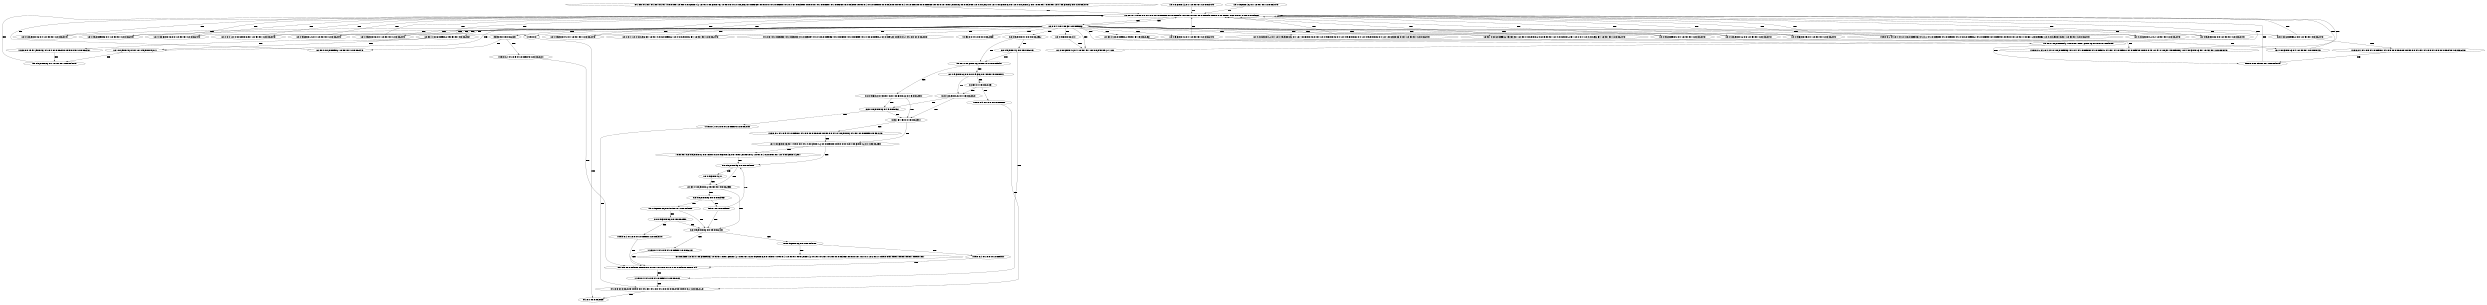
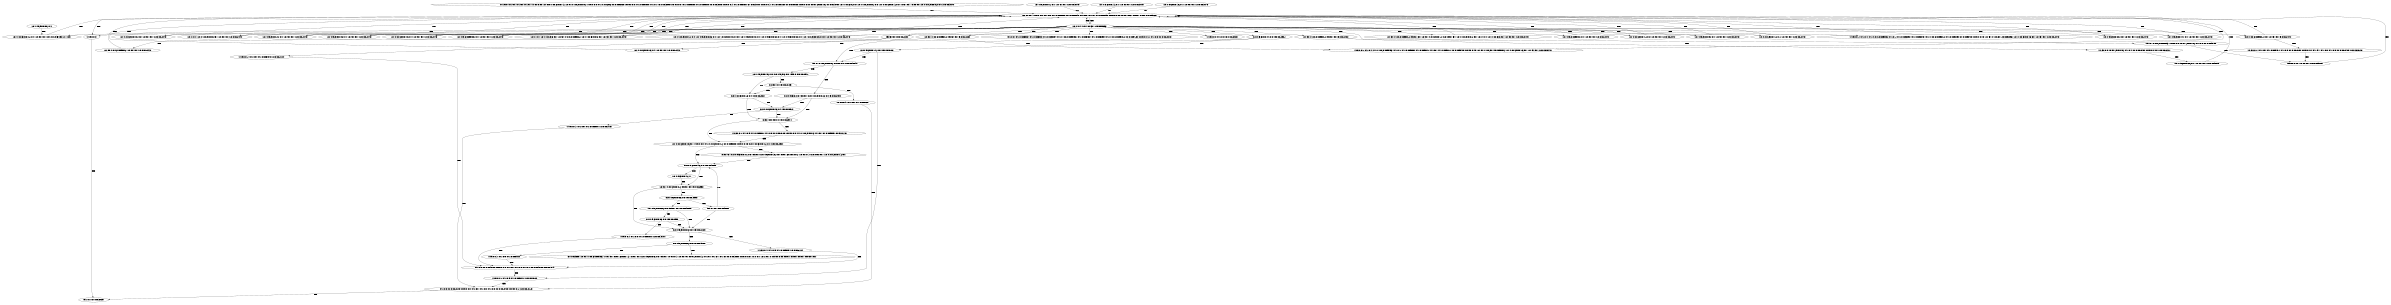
  digraph {
    fontname=Lato
    node [fontname=Lato]
    edge [fontname=Lato]
    n1 [label="'push ebp', 'push ebx', 'push edi', 'push esi', 'sub esp, 0x5c', 'mov ebp, dword [esp+0x74]', 'mov esi, dword [esp+0x70]', 'sub esp, 0xc', 'push dword [ebp]', 'call 0x8053b30', 'add esp, 0x8', 'push 0x805ae8d', 'push 0x6', 'call 0x80499e0', 'add esp, 0x8', 'push 0x805aae8', 'push 0x805abdd', 'call 0x8049ad0', 'add esp, 0x4', 'push 0x805abdd', 'call 0x80496d0', 'add esp, 0x4', 'push 0x80511c0', 'call 0x8059230', 'add esp, 0x10', 'lea ecx, [esp+0x10]', 'call 0x804a700', 'mov dword [esp], 0x0', 'mov dword [esp+0x8], 0x0', 'mov dword [esp+0x4], 0x0', 'xor ecx, ecx', 'xor edi, edi', 'mov dword [esp+0xc], 0x0', 'jmp 0x804a270', "]
    n2 [label="'mov ebx, ecx', 'sub esp, 0xc', 'push 0x0', 'push 0x805980c', 'push 0x805ab45', 'push ebp', 'push esi', 'call 0x8052940', 'add esp, 0x20', 'add eax, 0x83', 'cmp eax, 0x10b', 'ja 0x804a63d', "]
    n3 [label="'sub esp, 0xc', "]
    n4 [label="'mov cl, 0x1', 'jmp dword [eax*4+0x80593c0]', "]
    n5 [label="'push 0x1', 'call 0x8049d30', "]
    n6 [label="'mov byte [esp+0x38], 0x1', "]
    n7 [label="'mov dword [esp+0x14], 0x2', 'mov ecx, ebx', 'nop word [cs:eax+eax], ax', 'nop', "]
    n8 [label="'mov ecx, dword [0x805e884]', 'test ecx, ecx', 'je 0x804a2ca', "]
-   n9 [label="'mov word [esp+0x2d], 0x101', 'mov byte [esp+0x2f], 0x1', "]
    n10 [label="'mov dword [esp+0x18], 0x2', 'mov ecx, ebx', 'jmp 0x804a270', "]
    n11 [label="'mov byte [0x805e290], 0x1', 'mov ecx, ebx', 'jmp 0x804a270', "]
    n12 [label="'mov dword [esp+0x18], 0x3', 'mov ecx, ebx', 'jmp 0x804a270', "]
    n13 [label="'mov al, 0x1', 'mov dword [esp+0xc], eax', 'mov ecx, ebx', 'jmp 0x804a270', "]
    n14 [label="'mov byte [esp+0x42], 0x1', 'mov ecx, ebx', 'jmp 0x804a270', "]
    n15 [label="'mov byte [esp+0x2c], 0x1', 'mov ecx, ebx', 'jmp 0x804a270', "]
    n16 [label="'test edi, edi', 'jne 0x804a690', "]
    n17 [label="'mov dword [esp+0x14], 0x2', 'mov byte [esp+0x38], 0x1', 'mov word [esp+0x2d], 0x101', 'mov byte [esp+0x2f], 0x1', 'mov byte [esp+0x3a], 0x1', 'mov byte [esp+0x3d], 0x1', 'mov word [esp+0x3f], 0x101', 'mov ecx, ebx', 'jmp 0x804a270', "]
    n18 [label="'mov dword [esp+0x14], 0x3', 'mov ecx, ebx', 'jmp 0x804a270', "]
    n19 [label="'cmp dword [0x805e884], 0x0', 'mov ecx, ebx', 'je 0x804a270', "]
    n20 [label="'mov dword [esp+0x14], 0x4', 'mov ecx, ebx', 'jmp 0x804a270', "]
    n21 [label="'mov byte [esp+0x39], 0x0', 'mov ecx, ebx', 'jmp 0x804a270', "]
    n22 [label="'mov byte [esp+0x27], 0x1', 'mov ecx, ebx', 'jmp 0x804a270', "]
    n23 [label="'mov al, 0x1', 'mov dword [esp], eax', 'mov eax, dword [0x805e884]', 'mov dword [esp+0x8], eax', 'mov ecx, ebx', 'jmp 0x804a270', "]
    n24 [label="'mov ecx, dword [0x805e884]', 'sub esp, 0xc', 'lea edx, [esp+0x1c]', 'push 0x0', 'call 0x804a7a0', "]
    n25 [label="'mov byte [esp+0x26], 0x1', 'mov ecx, ebx', 'jmp 0x804a270', "]
    n26 [label="'mov eax, dword [0x805e884]', 'test eax, eax', 'mov ecx, dword [esp+0x4]', 'cmovne ecx, eax', 'mov dword [esp+0x4], ecx', 'mov al, 0x1', 'mov dword [esp], eax', 'mov ecx, ebx', 'jmp 0x804a270', "]
    n27 [label="'mov byte [0x805e291], 0x1', 'mov ecx, ebx', 'jmp 0x804a270', "]
    n28 [label="'mov byte [esp+0x25], 0x1', 'mov ecx, ebx', 'jmp 0x804a270', "]
    n29 [label="'mov eax, dword [0x805e884]', 'test eax, eax', 'je 0x804a4e3', "]
    n30 [label="'sub esp, 0x4', 'push 0x1', 'push dword [0x805e1f0]', 'push 0x4', 'push 0x80599ec', 'push 0x80599f8', 'push dword [0x805e884]', 'push 0x805ab5d', 'call 0x80507b0', 'add esp, 0x20', 'mov eax, dword [eax*4+0x80599ec]', 'mov dword [esp+0x1c], eax', 'mov ecx, ebx', 'jmp 0x804a270', "]
    n31 [label="'cmp byte [esp+0x27], 0x0', 'je 0x804a504', "]
    n32 [label="'push 0x0', 'push 0x805ac09', 'push 0x805abf9', 'push 0x805abe7', 'push dword [0x805e1ec]', 'push 0x805abd9', 'push 0x805aae5', 'push dword [0x805e284]', 'call 0x80574f0', 'add esp, 0x14', 'push 0x0', 'call 0x8049810', "]
    n33 [label="'sub esp, 0xc', 'push 0x0', 'call 0x8049d30', "]
    n34 [label="'sub esp, 0xc', 'lea edx, [esp+0x1c]', 'push 0x1', 'call 0x804a7a0', 'add esp, 0x10', 'jmp 0x804a2d6', "]
    n35 [label="'mov byte [esp+0x3a], 0x1', 'mov ecx, ebx', 'jmp 0x804a270', "]
    n36 [label="'mov byte [esp+0x44], 0x1', 'mov ecx, ebx', 'jmp 0x804a270', "]
    n37 [label="'sub esp, 0x4', 'push 0x5', 'push 0x805ab70', 'jmp 0x804a6b2', "]
    n38 [label="'mov edi, dword [0x805e884]', 'mov ecx, ebx', 'jmp 0x804a270', "]
    n39 [label="'sub esp, 0x4', 'push 0x5', 'push 0x805ab96', 'push 0x0', 'call 0x80496a0', 'add esp, 0xc', 'push eax', 'push 0x0', 'push 0x0', 'call 0x80497a0', 'jmp 0x804a419', "]
    n40 [label="'mov byte [esp+0x43], 0x1', 'mov ecx, ebx', 'jmp 0x804a270', "]
-   n41 [label="'add esp, 0x10', 'retn ecx, ebx', 'jmp 0x804a270',"]
+   n41 [label="'add esp, 0x10', 'mov ecx, ebx', 'jmp 0x804a270', "]
    n42 [label="'mov dword [esp+0x4c], 0x2', 'mov ecx, ebx', 'jmp 0x804a270', "]
    n43 [label="'sub esp, 0x4', 'push 0x1', 'push dword [0x805e1f0]', 'push 0x4', 'push 0x8059a08', 'push 0x8059a14', 'push eax', 'push 0x805ab66', 'call 0x80507b0', 'add esp, 0x20', 'mov eax, dword [eax*4+0x8059a08]', 'mov dword [esp+0x4c], eax', 'mov ecx, ebx', 'jmp 0x804a270', "]
    n44 [label="'mov eax, dword [esp+0x18]', 'cmp eax, 0x2', 'jne 0x804a541', "]
    n45 [label="'cmp byte [esp+0x42], 0x0', 'jne 0x804a6c9', "]
    n46 [label="'push 0x0', 'call 0x80496a0', 'add esp, 0xc', 'push eax', 'push 0x0', 'push 0x1', 'call 0x80497a0', 'add esp, 0x4', "]
    n47 [label="'cmp byte [esp], 0x0', 'setne cl', 'cmp dword [esp+0x4c], 0x2', 'je 0x804a52b', "]
    n48 [label="'mov byte [esp+0x43], 0x0', 'cmp byte [esp], 0x0', 'setne cl', 'je 0x804a524', "]
    n49 [label="'sub esp, 0x4', 'push 0x5', 'push 0x805ac16', 'jmp 0x804a6df', "]
    n50 [label="'cmp dword [esp+0x1c], 0x2', 'je 0x804a54f', "]
-   n51 [label="'xor eax, eax', 'test cl, cl', 'je 0x804a576', "]
+   n51 [label="'xor eax, pop', 'test cl, cl', 'je 0x804a576',"]
    n52 [label="'cmp dword [esp+0x4c], 0x2', 'jne 0x804a54f', "]
    n53 [label="'cmp eax, 0x2', 'je 0x804a6d5', "]
    n54 [label="'push 0x0', 'call 0x80496a0', 'add esp, 0xc', 'push eax', 'push 0x0', 'push 0x0', 'call 0x80497a0', 'add esp, 0x4', 'jmp 0x804a640', "]
    n55 [label="'sub esp, 0x4', 'push 0x5', 'push 0x805ac78', 'jmp 0x804a6df', "]
    n56 [label="'mov dword [esp+0x10], eax', 'sub esp, 0xc', 'push dword [esp+0x14]', 'call 0x8050890', 'add esp, 0x10', 'cmp dword [esp+0x14], 0x1', 'jne 0x804a5af', "]
    n57 [label="'sub esp, 0x4', 'push 0x5', 'push 0x805aca6', 'push 0x0', 'call 0x80496a0', 'add esp, 0x8', 'push dword [esp+0xc]', 'push eax', 'call 0x8050fd0', 'add esp, 0x10', "]
    n58 [label="'sub esp, 0x4', 'push 0x5', 'push 0x805ac3f', "]
    n59 [label="'cmp byte [esp+0x40], 0x0', 'je 0x804a5ba', "]
    n60 [label="'xor eax, eax', 'cmp byte [esp+0x27], 0x0', 'setne al', 'cmp byte [esp+0x40], 0x0', 'lea eax, [eax+eax+0x2]', 'mov ecx, 0x4', 'cmovne ecx, eax', 'mov dword [esp+0x14], ecx', "]
    n61 [label="'mov eax, dword [esp+0x34]', 'test eax, eax', 'je 0x804a5ec', "]
    n62 [label="'mov byte [esp+0x24], bl', "]
    n63 [label="'cmp byte [esp+0x3c], 0x0', 'jne 0x804a69c', "]
    n64 [label="'cmp byte [esp+0x3c], 0x0', 'je 0x804a5e3', "]
    n65 [label="'sub esp, 0x4', 'push 0x5', 'push 0x805acdc', 'jmp 0x804a6b2', "]
    n66 [label="'cmp byte [esp+0x3e], 0x0', 'jne 0x804a6a8', "]
    n67 [label="'mov byte [esp+0x3b], 0x0', 'test eax, eax', 'jne 0x804a5cd', "]
    n68 [label="'test eax, eax', 'je 0x804a5ec', "]
    n69 [label="'sub esp, 0x4', 'push 0x5', 'push 0x805ad1f', "]
    n70 [label="'call 0x804fe00', 'mov eax, dword [0x805e1f8]', 'sub esi, eax', 'lea edx, [ebp+eax*4]', 'xor eax, eax', 'cmp byte [esp+0xc], 0x0', 'setne al', 'sub esp, 0x4', 'mov ecx, esi', 'lea esi, [esp+0x14]', 'push esi', 'push eax', 'push edi', 'call 0x804a8f0', 'add esp, 0x10', 'xor al, 0x1', 'movzx eax, al', 'add esp, 0x5c', 'pop esi', 'pop edi', 'pop ebx', 'pop ebp', 'retn', "]
    n71 [label="'cmp byte [esp+0x3b], 0x0', 'je 0x804a5ec', "]
    n72 [label="'sub esp, 0x4', 'push 0x5', 'push 0x805acb2', 'jmp 0x804a6b2', "]
    n1 -> n2 [label=CFG]
    n2 -> n3 [label=CFG]
    n2 -> n4 [label=CFG]
    n3 -> n5 [label=CFG]
    n4 -> n2 [label=CFG]
    n4 -> n3 [label=CFG]
-   n4 -> n6 [label=CFG]
    n4 -> n7 [label=CFG]
    n4 -> n8 [label=CFG]
-   n4 -> n9 [label=CFG]
    n4 -> n10 [label=CFG]
    n4 -> n11 [label=CFG]
    n4 -> n12 [label=CFG]
    n4 -> n13 [label=CFG]
    n4 -> n14 [label=CFG]
    n4 -> n15 [label=CFG]
    n4 -> n16 [label=CFG]
    n4 -> n17 [label=CFG]
    n4 -> n18 [label=CFG]
    n4 -> n19 [label=CFG]
    n4 -> n20 [label=CFG]
    n4 -> n21 [label=CFG]
    n4 -> n22 [label=CFG]
    n4 -> n23 [label=CFG]
    n4 -> n24 [label=CFG]
-   n4 -> n25 [label=CFG]
    n4 -> n26 [label=CFG]
    n4 -> n27 [label=CFG]
    n4 -> n28 [label=CFG]
    n4 -> n29 [label=CFG]
    n4 -> n30 [label=CFG]
    n4 -> n31 [label=CFG]
    n4 -> n32 [label=CFG]
    n4 -> n33 [label=CFG]
    n6 -> n7 [label=CFG]
    n7 -> n2 [label=CFG]
-   n8 -> n9 [label=CFG]
    n8 -> n34 [label=CFG]
-   n9 -> n35 [label=CFG]
    n10 -> n2 [label=CFG]
    n11 -> n2 [label=CFG]
    n12 -> n2 [label=CFG]
    n13 -> n2 [label=CFG]
    n14 -> n2 [label=CFG]
    n15 -> n2 [label=CFG]
    n16 -> n37 [label=CFG]
    n16 -> n38 [label=CFG]
    n17 -> n2 [label=CFG]
    n18 -> n2 [label=CFG]
    n19 -> n2 [label=CFG]
    n19 -> n39 [label=CFG]
    n20 -> n2 [label=CFG]
    n21 -> n2 [label=CFG]
    n22 -> n2 [label=CFG]
    n23 -> n2 [label=CFG]
    n24 -> n41 [label=CFG]
    n25 -> n2 [label=CFG]
    n26 -> n2 [label=CFG]
    n27 -> n2 [label=CFG]
    n28 -> n2 [label=CFG]
    n29 -> n42 [label=CFG]
    n29 -> n43 [label=CFG]
    n30 -> n2 [label=CFG]
    n31 -> n44 [label=CFG]
    n31 -> n45 [label=CFG]
    n34 -> n35 [label=CFG]
    n35 -> n2 [label=CFG]
    n36 -> n2 [label=CFG]
    n37 -> n46 [label=CFG]
    n38 -> n2 [label=CFG]
    n39 -> n41 [label=CFG]
    n40 -> n2 [label=CFG]
    n41 -> n2 [label=CFG]
    n42 -> n2 [label=CFG]
    n43 -> n2 [label=CFG]
    n44 -> n47 [label=CFG]
    n44 -> n48 [label=CFG]
    n45 -> n44 [label=CFG]
    n45 -> n49 [label=CFG]
    n46 -> n49 [label=CFG]
    n47 -> n50 [label=CFG]
    n47 -> n51 [label=CFG]
    n48 -> n52 [label=CFG]
    n48 -> n53 [label=CFG]
    n49 -> n54 [label=CFG]
    n50 -> n51 [label=CFG]
    n50 -> n55 [label=CFG]
    n51 -> n56 [label=CFG]
    n51 -> n57 [label=CFG]
    n52 -> n50 [label=CFG]
    n52 -> n51 [label=CFG]
    n53 -> n52 [label=CFG]
    n53 -> n58 [label=CFG]
    n54 -> n5 [label=CFG]
    n55 -> n54 [label=CFG]
    n56 -> n59 [label=CFG]
    n56 -> n60 [label=CFG]
    n57 -> n56 [label=CFG]
    n58 -> n54 [label=CFG]
    n59 -> n61 [label=CFG]
    n59 -> n62 [label=CFG]
    n60 -> n59 [label=CFG]
    n61 -> n63 [label=CFG]
    n61 -> n64 [label=CFG]
    n62 -> n61 [label=CFG]
    n63 -> n65 [label=CFG]
    n63 -> n66 [label=CFG]
    n64 -> n67 [label=CFG]
    n64 -> n68 [label=CFG]
    n65 -> n46 [label=CFG]
    n66 -> n69 [label=CFG]
    n66 -> n70 [label=CFG]
    n67 -> n63 [label=CFG]
    n67 -> n71 [label=CFG]
    n68 -> n59 [label=CFG]
    n68 -> n63 [label=CFG]
    n69 -> n46 [label=CFG]
    n71 -> n63 [label=CFG]
    n71 -> n72 [label=CFG]
    n72 -> n46 [label=CFG]
  }
